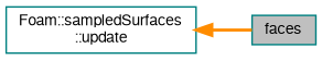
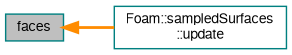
  digraph {
    rankdir=LR
    node [color=teal fontname=FreeSans fontsize=10 shape=record]
    n1 [fillcolor=grey75 fontcolor=black height=0.2 label=faces style=filled width=0.4]
    n2 [height=0.2 label="Foam::sampledSurfaces\l::update" width=0.4]
-   n2 -> n1 [color=darkorange dir=back fontname=FreeSans fontsize=10 labelfontname=FreeSans labelfontsize=10 style=bold]
+   n1 -> n2 [color=darkorange dir=back fontname=FreeSans fontsize=10 labelfontname=FreeSans labelfontsize=10 style=bold]
  }
